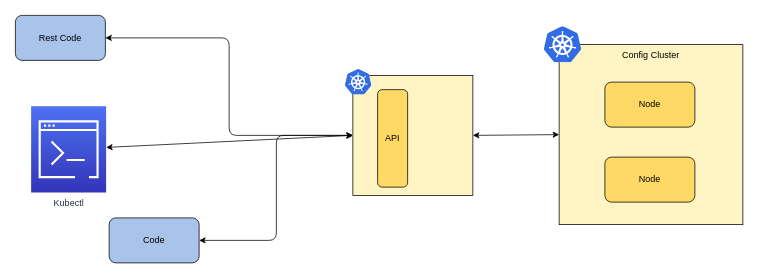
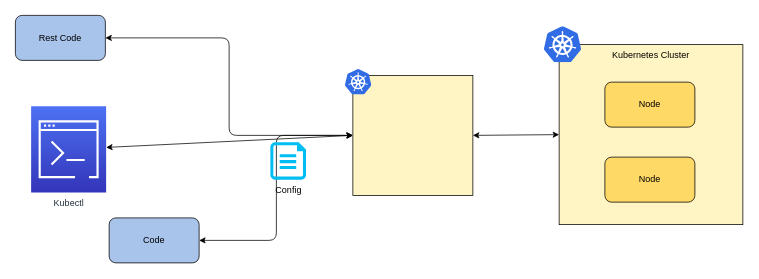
  <mxCell id="0" />
  <mxCell id="1" parent="0" />
- <mxCell id="2" value="Config Cluster" style="rounded=0;whiteSpace=wrap;html=1;verticalAlign=top;fillColor=#FFF4C3;" vertex="1" parent="1"><mxGeometry x="745" y="59" width="245" height="240" as="geometry" /></mxCell>
+ <mxCell id="2" value="Kubernetes Cluster" style="rounded=0;whiteSpace=wrap;html=1;verticalAlign=top;fillColor=#FFF4C3;" vertex="1" parent="1"><mxGeometry x="745" y="59" width="245" height="240" as="geometry" /></mxCell>
  <mxCell id="3" value="Node" style="rounded=1;whiteSpace=wrap;html=1;fillColor=#FFD966;" vertex="1" parent="1"><mxGeometry x="806" y="109" width="120" height="60" as="geometry" /></mxCell>
  <mxCell id="4" value="Node" style="rounded=1;whiteSpace=wrap;html=1;fillColor=#FFD966;" vertex="1" parent="1"><mxGeometry x="806" y="209" width="120" height="60" as="geometry" /></mxCell>
  <mxCell id="5" value="" style="aspect=fixed;html=1;points=[];align=center;image;fontSize=12;image=img/lib/mscae/Kubernetes.svg;" vertex="1" parent="1"><mxGeometry x="725" y="35" width="50" height="48" as="geometry" /></mxCell>
  <mxCell id="6" value="" style="whiteSpace=wrap;html=1;aspect=fixed;fillColor=#FFF4C3;" vertex="1" parent="1"><mxGeometry x="470" y="100" width="160" height="160" as="geometry" /></mxCell>
  <mxCell id="7" value="" style="aspect=fixed;html=1;points=[];align=center;image;fontSize=12;image=img/lib/mscae/Kubernetes.svg;" vertex="1" parent="1"><mxGeometry x="460" y="92" width="35" height="34" as="geometry" /></mxCell>
- <mxCell id="8" value="API" style="rounded=1;whiteSpace=wrap;html=1;fillColor=#FFD966;" vertex="1" parent="1"><mxGeometry x="503" y="119" width="40" height="130" as="geometry" /></mxCell>
  <mxCell id="9" value="Rest Code" style="rounded=1;whiteSpace=wrap;html=1;fillColor=#A9C4EB;" vertex="1" parent="1"><mxGeometry x="20" y="20" width="120" height="60" as="geometry" /></mxCell>
  <mxCell id="10" value="Kubectl" style="outlineConnect=0;fontColor=#232F3E;gradientColor=#4D72F3;gradientDirection=north;fillColor=#3334B9;strokeColor=#ffffff;dashed=0;verticalLabelPosition=bottom;verticalAlign=top;align=center;html=1;fontSize=12;fontStyle=0;aspect=fixed;shape=mxgraph.aws4.resourceIcon;resIcon=mxgraph.aws4.command_line_interface;" vertex="1" parent="1"><mxGeometry x="41" y="141" width="100" height="115" as="geometry" /></mxCell>
  <mxCell id="11" value="Code" style="rounded=1;whiteSpace=wrap;html=1;fillColor=#A9C4EB;" vertex="1" parent="1"><mxGeometry x="145" y="290" width="120" height="60" as="geometry" /></mxCell>
  <mxCell id="12" value="" style="endArrow=classic;html=1;exitX=1;exitY=0.5;exitDx=0;exitDy=0;entryX=0;entryY=0.5;entryDx=0;entryDy=0;startArrow=classic;startFill=1;" edge="1" parent="1" source="6" target="2"><mxGeometry width="50" height="50" relative="1" as="geometry"><mxPoint x="670" y="199" as="sourcePoint" /><mxPoint x="720" y="149" as="targetPoint" /></mxGeometry></mxCell>
  <mxCell id="13" value="" style="edgeStyle=elbowEdgeStyle;elbow=horizontal;endArrow=classic;html=1;exitX=1;exitY=0.5;exitDx=0;exitDy=0;entryX=0;entryY=0.5;entryDx=0;entryDy=0;startArrow=classic;startFill=1;" edge="1" parent="1" source="11" target="6"><mxGeometry width="50" height="50" relative="1" as="geometry"><mxPoint x="320" y="239" as="sourcePoint" /><mxPoint x="370" y="189" as="targetPoint" /></mxGeometry></mxCell>
  <mxCell id="14" value="" style="endArrow=classic;html=1;entryX=0;entryY=0.5;entryDx=0;entryDy=0;startArrow=classic;startFill=1;" edge="1" parent="1" source="10" target="6"><mxGeometry width="50" height="50" relative="1" as="geometry"><mxPoint x="264.5" y="169" as="sourcePoint" /><mxPoint x="314.5" y="119" as="targetPoint" /></mxGeometry></mxCell>
  <mxCell id="15" value="" style="edgeStyle=elbowEdgeStyle;elbow=horizontal;endArrow=classic;html=1;exitX=1;exitY=0.5;exitDx=0;exitDy=0;startArrow=classic;startFill=1;entryX=0;entryY=0.5;entryDx=0;entryDy=0;" edge="1" parent="1" source="9" target="6"><mxGeometry width="50" height="50" relative="1" as="geometry"><mxPoint x="220" y="20" as="sourcePoint" /><mxPoint x="480" y="199" as="targetPoint" /></mxGeometry></mxCell>
+ <mxCell id="16" value="Config" style="verticalLabelPosition=bottom;html=1;verticalAlign=top;align=center;strokeColor=none;fillColor=#00BEF2;shape=mxgraph.azure.cloud_services_configuration_file;pointerEvents=1;" vertex="1" parent="1"><mxGeometry x="360" y="189" width="47.5" height="50" as="geometry" /></mxCell>
